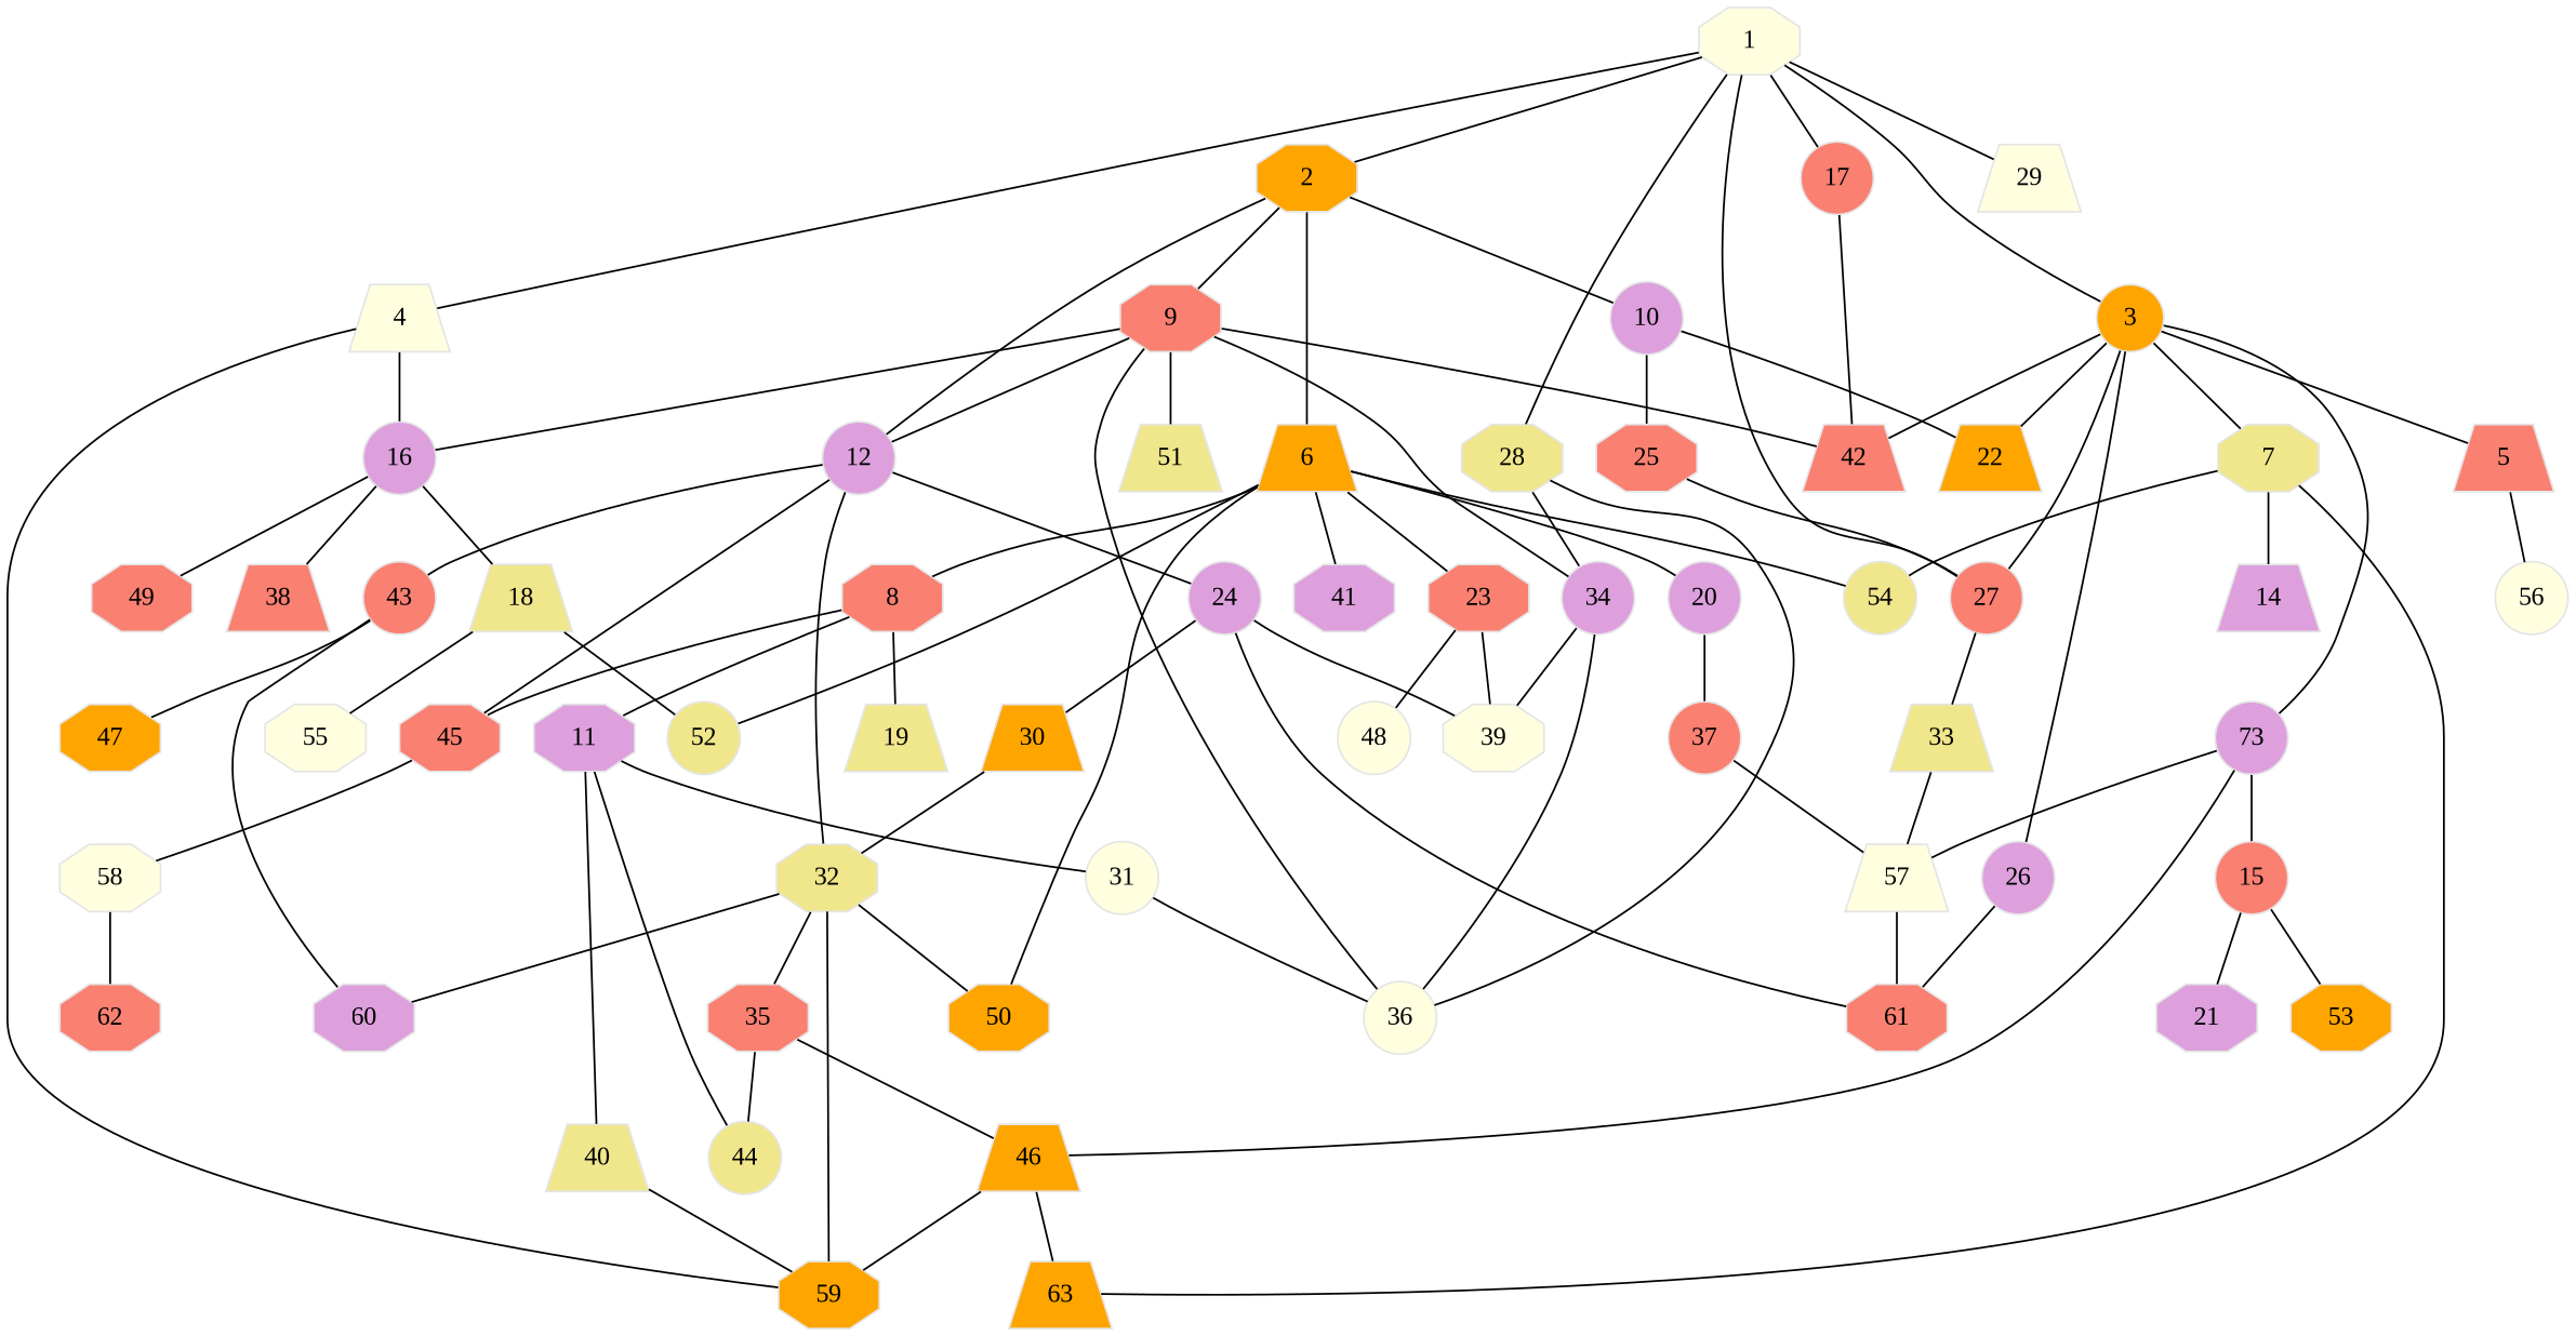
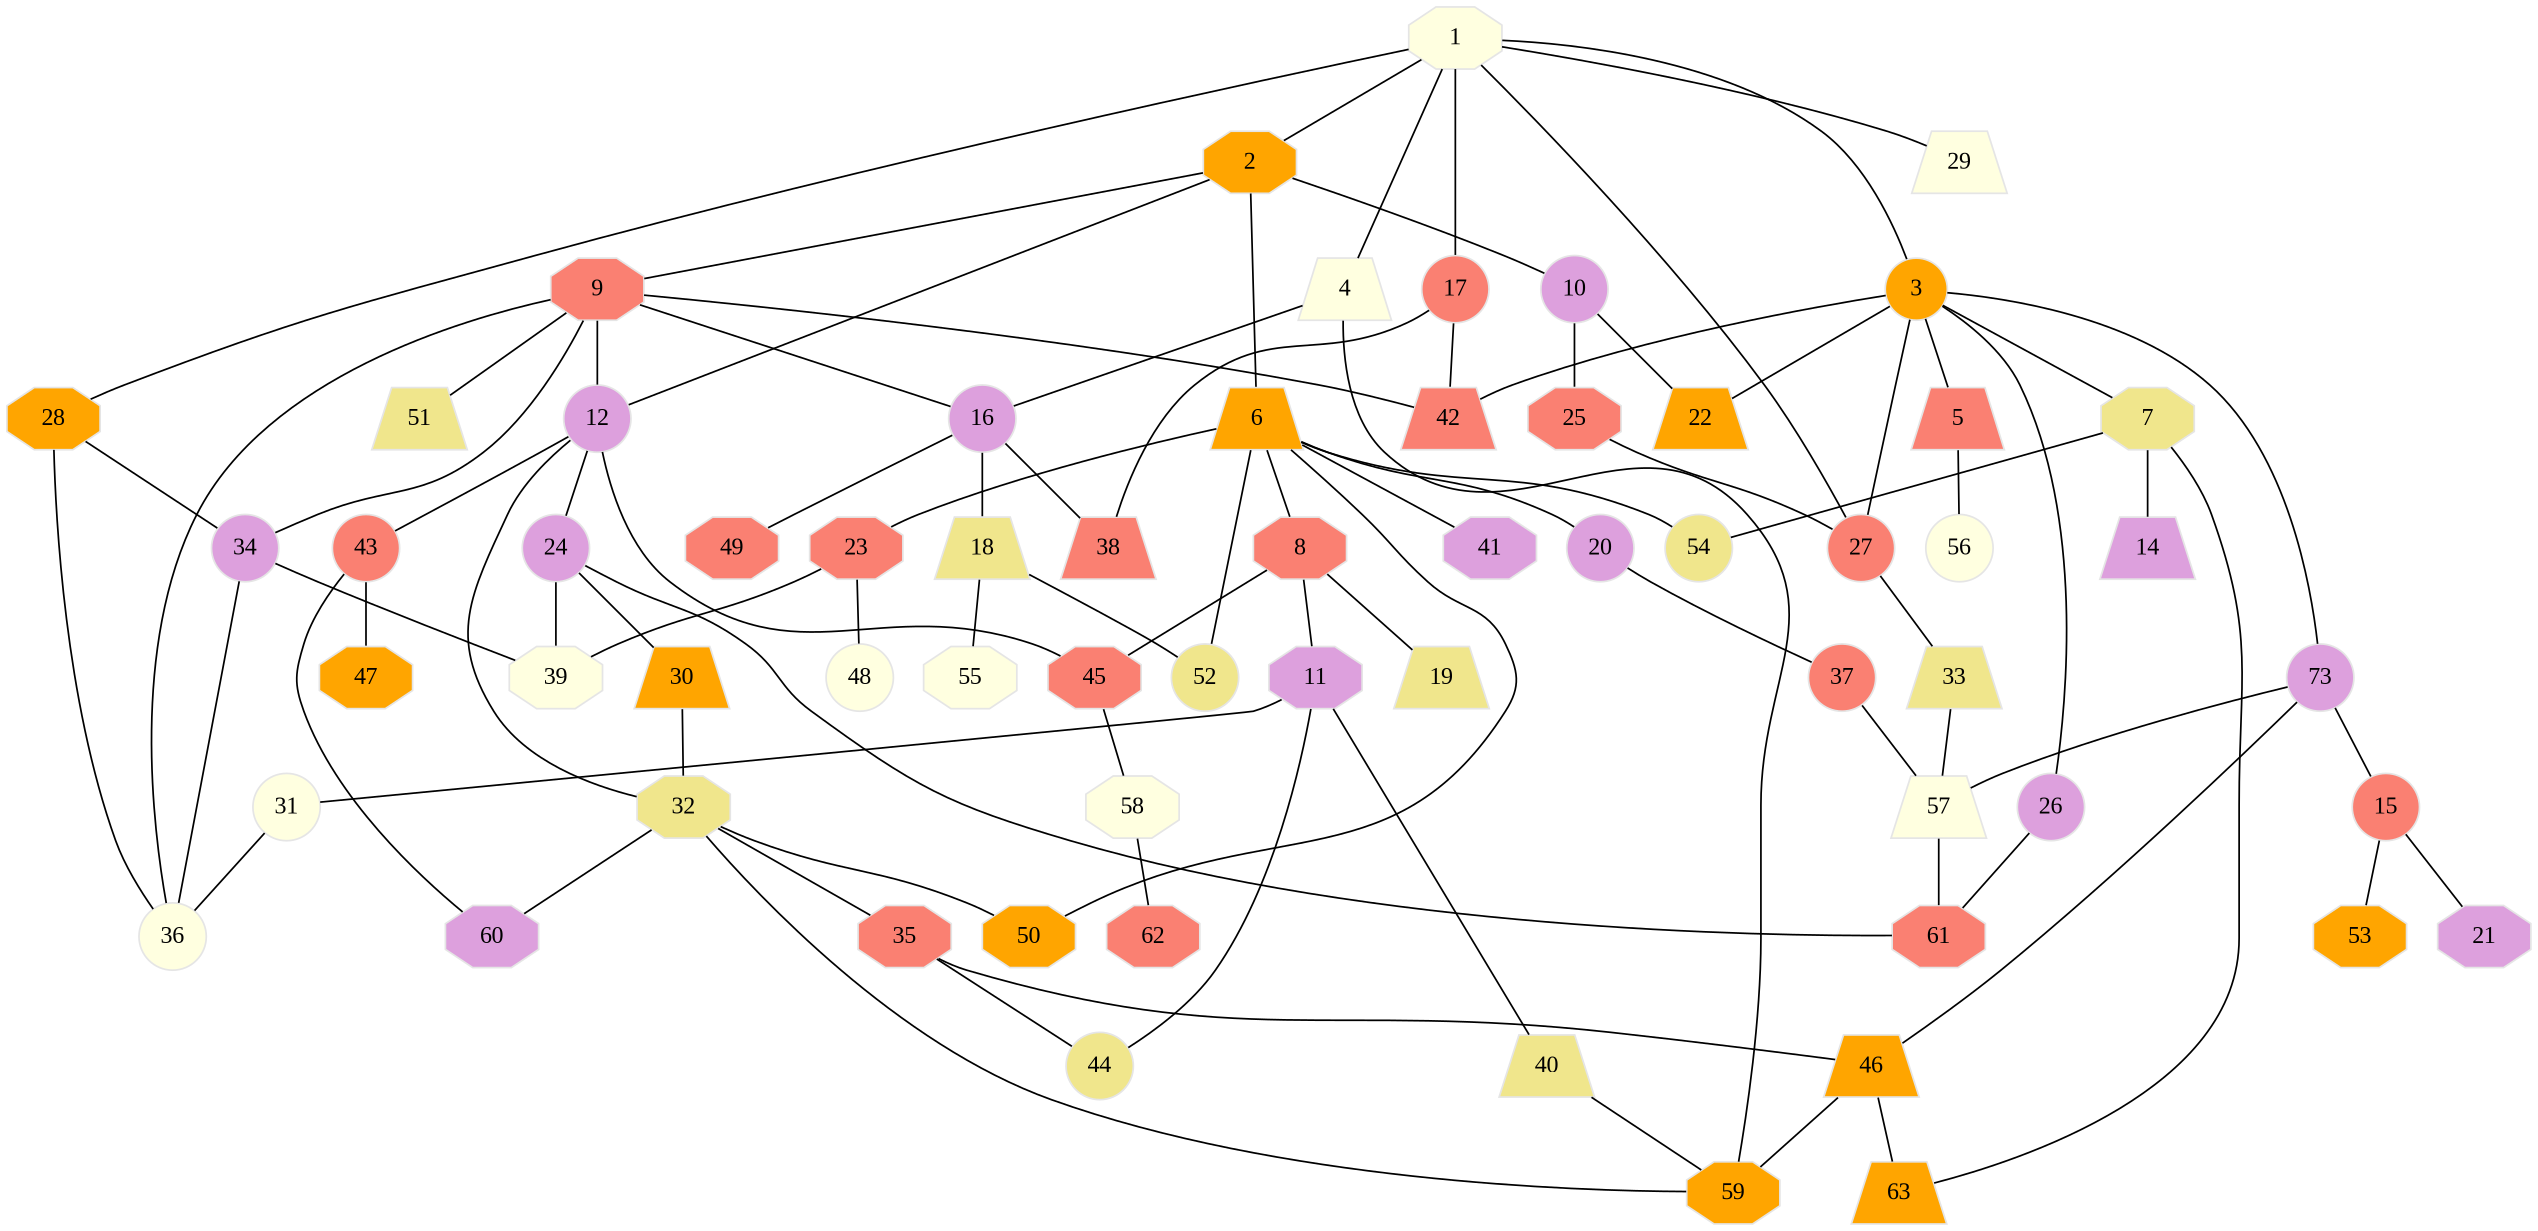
  graph {
    fontname="Liberation Serif"
    node [color=gray90 fillcolor=salmon fontname="Liberation Serif" shape=octagon style=filled]
    edge [fontname="Liberation Serif"]
    1 [fillcolor=lightyellow]
    2 [fillcolor=orange]
    3 [fillcolor=orange shape=circle]
    4 [fillcolor=lightyellow shape=trapezium]
    17 [shape=circle]
    27 [shape=circle]
-   28 [fillcolor=khaki]
+   28 [fillcolor=orange]
    29 [fillcolor=lightyellow shape=trapezium]
    6 [fillcolor=orange shape=trapezium]
    9
    10 [fillcolor=plum shape=circle]
    12 [fillcolor=plum shape=circle]
    5 [shape=trapezium]
    7 [fillcolor=khaki]
    n15 [fillcolor=plum label=73 shape=circle]
    22 [fillcolor=orange shape=trapezium]
    26 [fillcolor=plum shape=circle]
    42 [shape=trapezium]
    16 [fillcolor=plum shape=circle]
    59 [fillcolor=orange]
    38 [shape=trapezium]
    33 [fillcolor=khaki shape=trapezium]
    34 [fillcolor=plum shape=circle]
    36 [fillcolor=lightyellow shape=circle]
    8
    20 [fillcolor=plum shape=circle]
    23
    41 [fillcolor=plum]
    50 [fillcolor=orange]
    52 [fillcolor=khaki shape=circle]
    54 [fillcolor=khaki shape=circle]
    51 [fillcolor=khaki shape=trapezium]
    25
    45
    24 [fillcolor=plum shape=circle]
    32 [fillcolor=khaki]
    43 [shape=circle]
    56 [fillcolor=lightyellow shape=circle]
    14 [fillcolor=plum shape=trapezium]
    63 [fillcolor=orange shape=trapezium]
    15 [shape=circle]
    46 [fillcolor=orange shape=trapezium]
    57 [fillcolor=lightyellow shape=trapezium]
    61
    18 [fillcolor=khaki shape=trapezium]
    49
    11 [fillcolor=plum]
    19 [fillcolor=khaki shape=trapezium]
    37 [shape=circle]
    39 [fillcolor=lightyellow]
    48 [fillcolor=lightyellow shape=circle]
    31 [fillcolor=lightyellow shape=circle]
    40 [fillcolor=khaki shape=trapezium]
    44 [fillcolor=khaki shape=circle]
    58 [fillcolor=lightyellow]
    30 [fillcolor=orange shape=trapezium]
    35
    60 [fillcolor=plum]
    47 [fillcolor=orange]
    21 [fillcolor=plum]
    53 [fillcolor=orange]
    55 [fillcolor=lightyellow]
    62
    1 -- 2
    1 -- 3
    1 -- 4
    1 -- 17
    1 -- 27
    1 -- 28
    1 -- 29
    2 -- 6
    2 -- 9
    2 -- 10
    2 -- 12
    3 -- 27
    3 -- 5
    3 -- 7
    3 -- n15
    3 -- 22
    3 -- 26
    3 -- 42
    4 -- 16
    4 -- 59
    17 -- 42
+   17 -- 38
    27 -- 33
    28 -- 34
    28 -- 36
    6 -- 8
    6 -- 20
    6 -- 23
    6 -- 41
    6 -- 50
    6 -- 52
    6 -- 54
    9 -- 12
    9 -- 42
    9 -- 16
    9 -- 34
    9 -- 36
    9 -- 51
    10 -- 22
    10 -- 25
    12 -- 45
    12 -- 24
    12 -- 32
    12 -- 43
    5 -- 56
    7 -- 54
    7 -- 14
    7 -- 63
    n15 -- 15
    n15 -- 46
    n15 -- 57
    26 -- 61
    16 -- 38
    16 -- 18
    16 -- 49
    33 -- 57
    34 -- 36
    34 -- 39
    8 -- 45
    8 -- 11
    8 -- 19
    20 -- 37
    23 -- 39
    23 -- 48
    25 -- 27
    45 -- 58
    24 -- 61
    24 -- 39
    24 -- 30
    32 -- 59
    32 -- 50
    32 -- 35
    32 -- 60
    43 -- 60
    43 -- 47
    15 -- 21
    15 -- 53
    46 -- 59
    46 -- 63
    57 -- 61
    18 -- 52
    18 -- 55
    11 -- 31
    11 -- 40
    11 -- 44
    37 -- 57
    31 -- 36
    40 -- 59
    58 -- 62
    30 -- 32
    35 -- 46
    35 -- 44
  }
